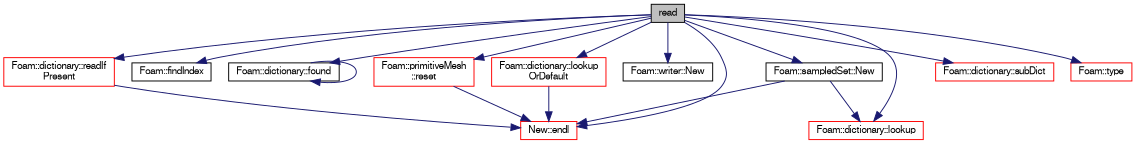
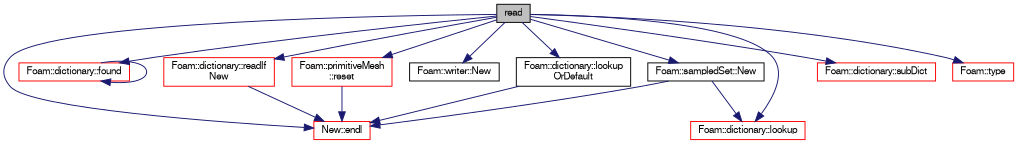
  digraph {
    rankdir=TB
    node [color=red fontname=FreeSans fontsize=10 shape=record]
    edge [color=midnightblue fontname=FreeSans fontsize=10 labelfontname=FreeSans labelfontsize=10 style=solid]
    n1 [color=black fillcolor=grey75 fontcolor=black height=0.2 label=read style=filled width=0.4]
    n2 [height=0.2 label="New::endl" width=0.4]
-   n3 [color=black height=0.2 label="Foam::findIndex" width=0.4]
-   n4 [color=black height=0.2 label="Foam::dictionary::found" width=0.4]
+   n4 [height=0.2 label="Foam::dictionary::found" width=0.4]
    n5 [height=0.2 label="Foam::dictionary::lookup" width=0.4]
-   n6 [height=0.2 label="Foam::dictionary::lookup\lOrDefault" width=0.4]
+   n6 [color=black height=0.2 label="Foam::dictionary::lookup\lOrDefault" width=0.4]
    n7 [color=black height=0.2 label="Foam::writer::New" width=0.4]
    n8 [color=black height=0.2 label="Foam::sampledSet::New" width=0.4]
-   n9 [height=0.2 label="Foam::dictionary::readIf\lPresent" width=0.4]
+   n9 [height=0.2 label="Foam::dictionary::readIf\lNew" width=0.4]
    n10 [height=0.2 label="Foam::primitiveMesh\l::reset" width=0.4]
    n11 [height=0.2 label="Foam::dictionary::subDict" width=0.4]
    n12 [height=0.2 label="Foam::type" width=0.4]
    n1 -> n2
-   n1 -> n3
    n1 -> n4
    n1 -> n5
    n1 -> n6
    n1 -> n7
    n1 -> n8
    n1 -> n9
    n1 -> n10
    n1 -> n11
    n1 -> n12
    n4 -> n4
    n6 -> n2
    n8 -> n2
    n8 -> n5
    n9 -> n2
    n10 -> n2
  }
